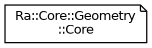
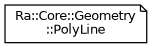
  digraph {
    rankdir=LR
-   n1 [color=black fillcolor=white fontname=Helvetica fontsize=10 height=0.2 label="Ra::Core::Geometry\l::Core" shape=note style=filled width=0.4]
+   n1 [color=black fillcolor=white fontname=Helvetica fontsize=10 height=0.2 label="Ra::Core::Geometry\l::PolyLine" shape=note style=filled width=0.4]
  }
